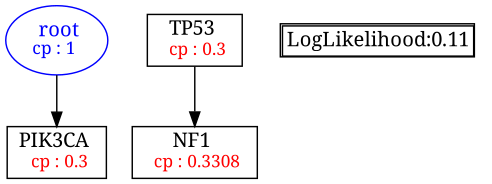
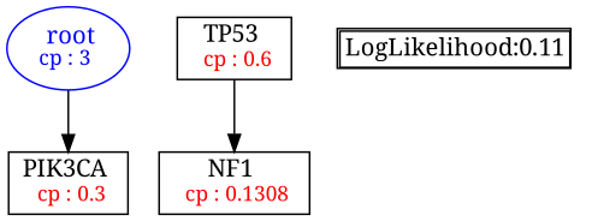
  digraph {
    fontname="Noto Serif"
    fontsize=10
    node [fontname="Noto Serif" shape=box]
    edge [fontname="Noto Serif"]
-   n1 [color=Blue label=<<font color='Blue'> root</font><br/><font color='Blue' POINT-SIZE='12'>cp : 1 </font>> shape=oval]
+   n1 [color=Blue label=<<font color='Blue'> root</font><br/><font color='Blue' POINT-SIZE='12'>cp : 3 </font>> shape=oval]
    n2 [label=<PIK3CA <br/> <font color='Red' POINT-SIZE='12'> cp : 0.3 </font>>]
-   n3 [label=<TP53 <br/> <font color='Red' POINT-SIZE='12'> cp : 0.3 </font>>]
-   n4 [label=<NF1 <br/> <font color='Red' POINT-SIZE='12'> cp : 0.3308 </font>>]
+   n3 [label=<TP53 <br/> <font color='Red' POINT-SIZE='12'> cp : 0.6 </font>>]
+   n4 [label=<NF1 <br/> <font color='Red' POINT-SIZE='12'> cp : 0.1308 </font>>]
    n5 [label=<<TABLE BORDER="1" CELLBORDER="1" CELLSPACING="0" >     <TR><TD ALIGN="LEFT">LogLikelihood:0.11</TD></TR>     </TABLE>> shape=plaintext]
    n1 -> n2
    n3 -> n4
  }
